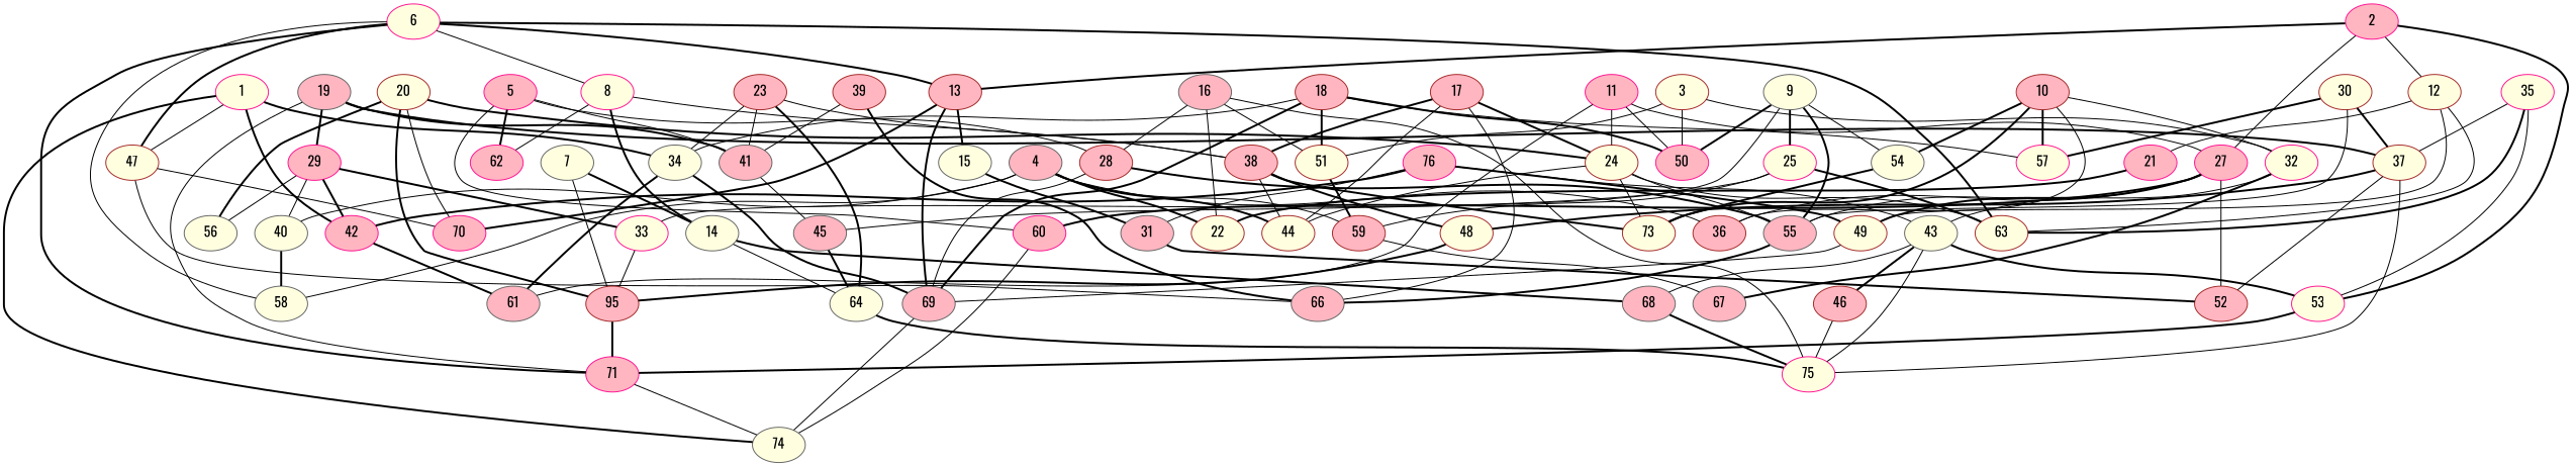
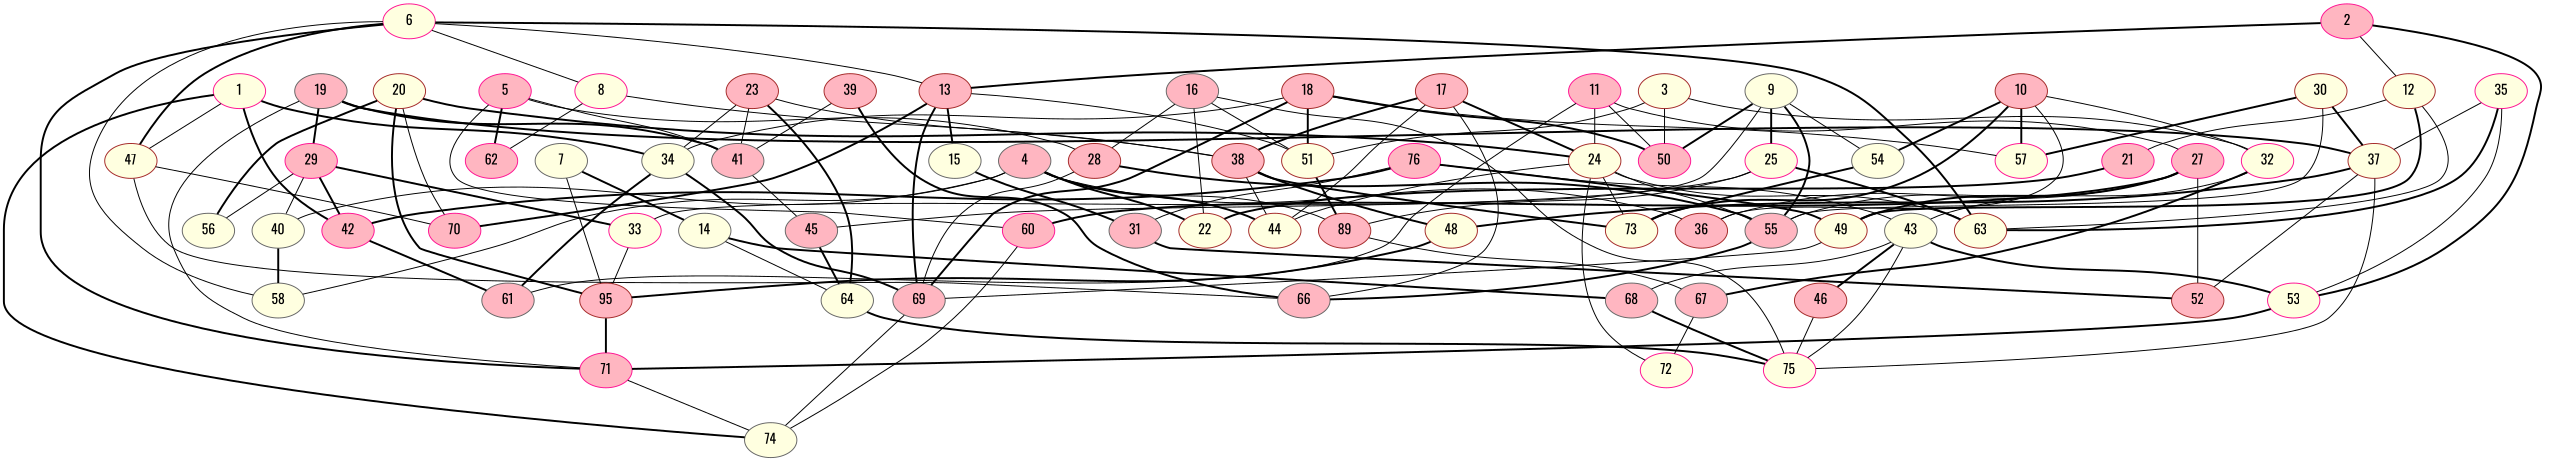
  graph {
    fontname=Oswald
    node [color=brown fillcolor=lightpink fontname=Oswald style=filled]
    edge [fontname=Oswald style=solid]
    1 [color=deeppink fillcolor=lightyellow]
    34 [color=gray40 fillcolor=lightyellow]
    42 [color=deeppink]
    47 [fillcolor=lightyellow]
    74 [color=gray40 fillcolor=lightyellow]
    61 [color=gray40]
    69 [color=gray40]
    70 [color=deeppink]
    66 [color=gray40]
    2 [color=deeppink]
    12 [fillcolor=lightyellow]
    13
    27 [color=deeppink]
    53 [color=deeppink fillcolor=lightyellow]
    63 [fillcolor=lightyellow]
    21 [color=deeppink]
    49 [fillcolor=lightyellow]
    51 [fillcolor=lightyellow]
    15 [color=gray40 fillcolor=lightyellow]
    36
    60 [color=deeppink]
    55 [color=gray40]
    52
    71 [color=deeppink]
    3 [fillcolor=lightyellow]
    32 [color=deeppink fillcolor=lightyellow]
    50 [color=deeppink]
    43 [color=gray40 fillcolor=lightyellow]
    67 [color=gray40]
-   59
+   59 [label=89]
    4 [color=gray40]
    22 [fillcolor=lightyellow]
    40 [color=gray40 fillcolor=lightyellow]
    44 [fillcolor=lightyellow]
    58 [color=gray40 fillcolor=lightyellow]
    5 [color=deeppink]
    28
    41 [color=gray40]
    62 [color=deeppink]
    45 [color=gray40]
    6 [color=deeppink fillcolor=lightyellow]
    8 [color=deeppink fillcolor=lightyellow]
    14 [color=gray40 fillcolor=lightyellow]
    38
    7 [color=gray40 fillcolor=lightyellow]
    n46 [label=95]
    64 [color=gray40 fillcolor=lightyellow]
    68 [color=gray40]
    73 [fillcolor=lightyellow]
    48 [fillcolor=lightyellow]
    9 [color=gray40 fillcolor=lightyellow]
    25 [color=deeppink fillcolor=lightyellow]
    33 [color=deeppink fillcolor=lightyellow]
    54 [color=gray40 fillcolor=lightyellow]
    10
    57 [color=deeppink fillcolor=lightyellow]
    11 [color=deeppink]
    24 [fillcolor=lightyellow]
+   72 [color=deeppink fillcolor=lightyellow]
    31 [color=gray40]
    75 [color=deeppink fillcolor=lightyellow]
    16 [color=gray40]
    17
    18
    19 [color=gray40]
    29 [color=deeppink]
    37 [fillcolor=lightyellow]
    56 [color=gray40 fillcolor=lightyellow]
    20 [fillcolor=lightyellow]
    23
    n71 [color=deeppink label=76]
    46
    30 [fillcolor=lightyellow]
    35 [color=deeppink fillcolor=lightyellow]
    39
    1 -- 34 [style=bold]
    1 -- 42 [style=bold]
    1 -- 47
    1 -- 74 [style=bold]
    34 -- 61 [style=bold]
    34 -- 69 [style=bold]
    42 -- 61 [style=bold]
    47 -- 70
    47 -- 66
    69 -- 74
    2 -- 12
    2 -- 13 [style=bold]
-   2 -- 27
    2 -- 53 [style=bold]
    12 -- 63
    12 -- 21
-   12 -- 49
+   12 -- 49 [style=bold]
    13 -- 69 [style=bold]
    13 -- 70 [style=bold]
+   13 -- 51
    13 -- 15 [style=bold]
    27 -- 49 [style=bold]
    27 -- 36
    27 -- 60 [style=bold]
    27 -- 55
    27 -- 52
    53 -- 71 [style=bold]
    21 -- 22 [style=bold]
    49 -- 69
    51 -- 59 [style=bold]
    15 -- 31 [style=bold]
    60 -- 74
    55 -- 66 [style=bold]
    71 -- 74
    3 -- 51
    3 -- 32
    3 -- 50
    32 -- 43
    32 -- 67 [style=bold]
    43 -- 53 [style=bold]
    43 -- 68
    43 -- 75
    43 -- 46 [style=bold]
+   67 -- 72
    59 -- 67
    4 -- 36
    4 -- 59
    4 -- 22 [style=bold]
    4 -- 40
    4 -- 44 [style=bold]
    4 -- 58
    40 -- 58 [style=bold]
    5 -- 60
    5 -- 28
    5 -- 41
    5 -- 62 [style=bold]
    28 -- 69
    28 -- 55 [style=bold]
    41 -- 45
    45 -- 64 [style=bold]
    6 -- 47 [style=bold]
-   6 -- 13 [style=bold]
+   6 -- 13
    6 -- 63 [style=bold]
    6 -- 71 [style=bold]
    6 -- 58
    6 -- 8
    8 -- 62
-   8 -- 14 [style=bold]
    8 -- 38
    14 -- 64
    14 -- 68 [style=bold]
    38 -- 44
    38 -- 73 [style=bold]
    38 -- 48 [style=bold]
    7 -- 14 [style=bold]
    7 -- n46
    n46 -- 71 [style=bold]
    64 -- 75 [style=bold]
    68 -- 75 [style=bold]
    48 -- n46 [style=bold]
    9 -- 55 [style=bold]
    9 -- 50 [style=bold]
    9 -- 25 [style=bold]
    9 -- 33
    9 -- 54
    25 -- 63 [style=bold]
    25 -- 59
    25 -- 45
    33 -- n46
    54 -- 73 [style=bold]
    10 -- 36
    10 -- 32
    10 -- 73 [style=bold]
    10 -- 54 [style=bold]
    10 -- 57 [style=bold]
    11 -- 61
    11 -- 27
    11 -- 50
    11 -- 24
    24 -- 63
    24 -- 55
    24 -- 44
    24 -- 73
+   24 -- 72
    31 -- 52 [style=bold]
    16 -- 51
    16 -- 22
    16 -- 28
    16 -- 75
    17 -- 66
    17 -- 44
    17 -- 38 [style=bold]
    17 -- 24 [style=bold]
    18 -- 34
    18 -- 69 [style=bold]
    18 -- 51 [style=bold]
    18 -- 50 [style=bold]
    18 -- 57
    19 -- 71
    19 -- 41 [style=bold]
    19 -- 29 [style=bold]
    19 -- 37 [style=bold]
    29 -- 42 [style=bold]
    29 -- 40
    29 -- 33 [style=bold]
    29 -- 56
    37 -- 52
    37 -- 48 [style=bold]
    37 -- 75
    20 -- 70
    20 -- n46 [style=bold]
    20 -- 24 [style=bold]
    20 -- 56 [style=bold]
    23 -- 34
    23 -- 41
    23 -- 38
    23 -- 64 [style=bold]
    n71 -- 42 [style=bold]
    n71 -- 49 [style=bold]
    n71 -- 43
    n71 -- 31
    46 -- 75
    30 -- 55
    30 -- 57 [style=bold]
    30 -- 37 [style=bold]
    35 -- 53
    35 -- 63 [style=bold]
    35 -- 37
    39 -- 66 [style=bold]
    39 -- 41
  }
